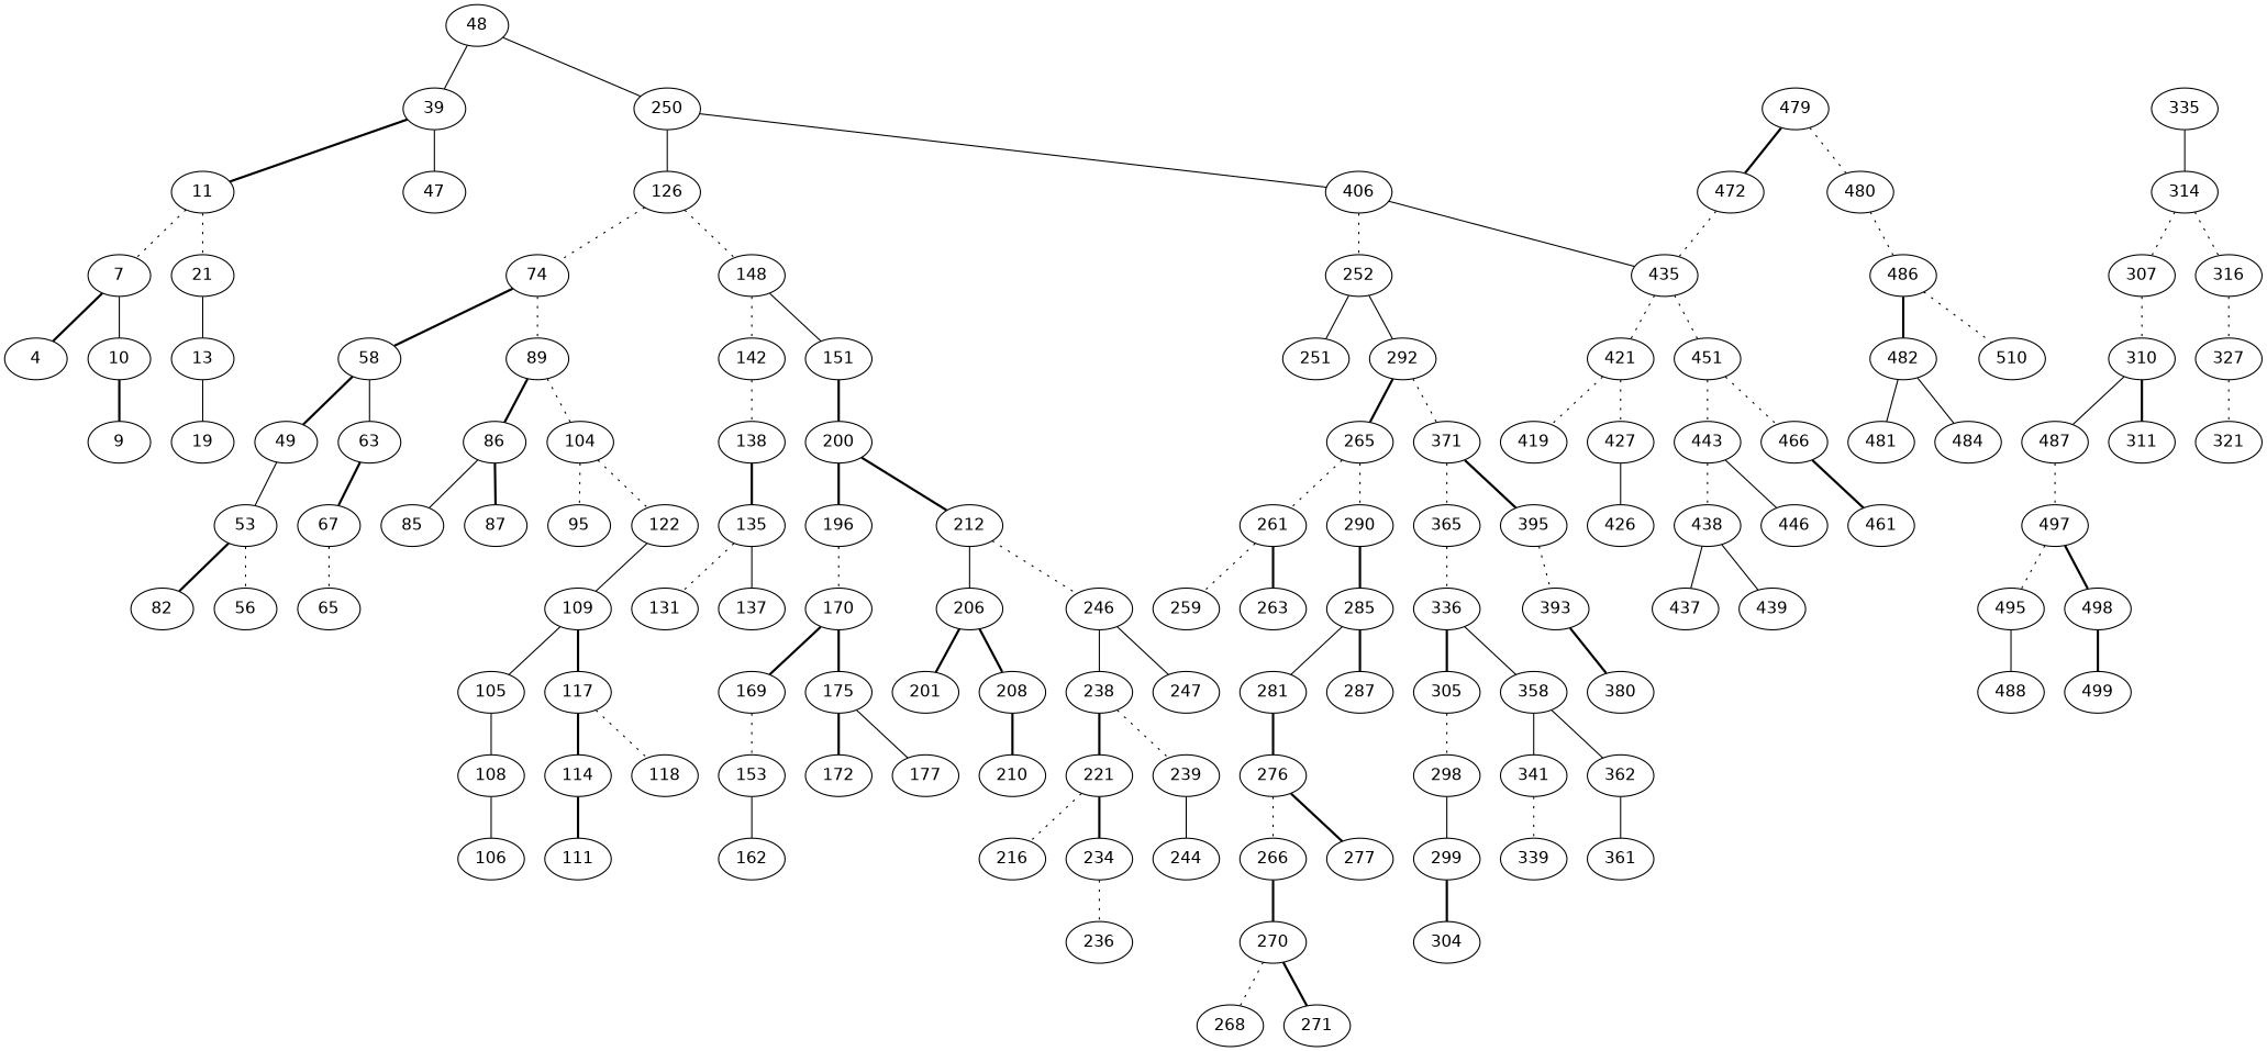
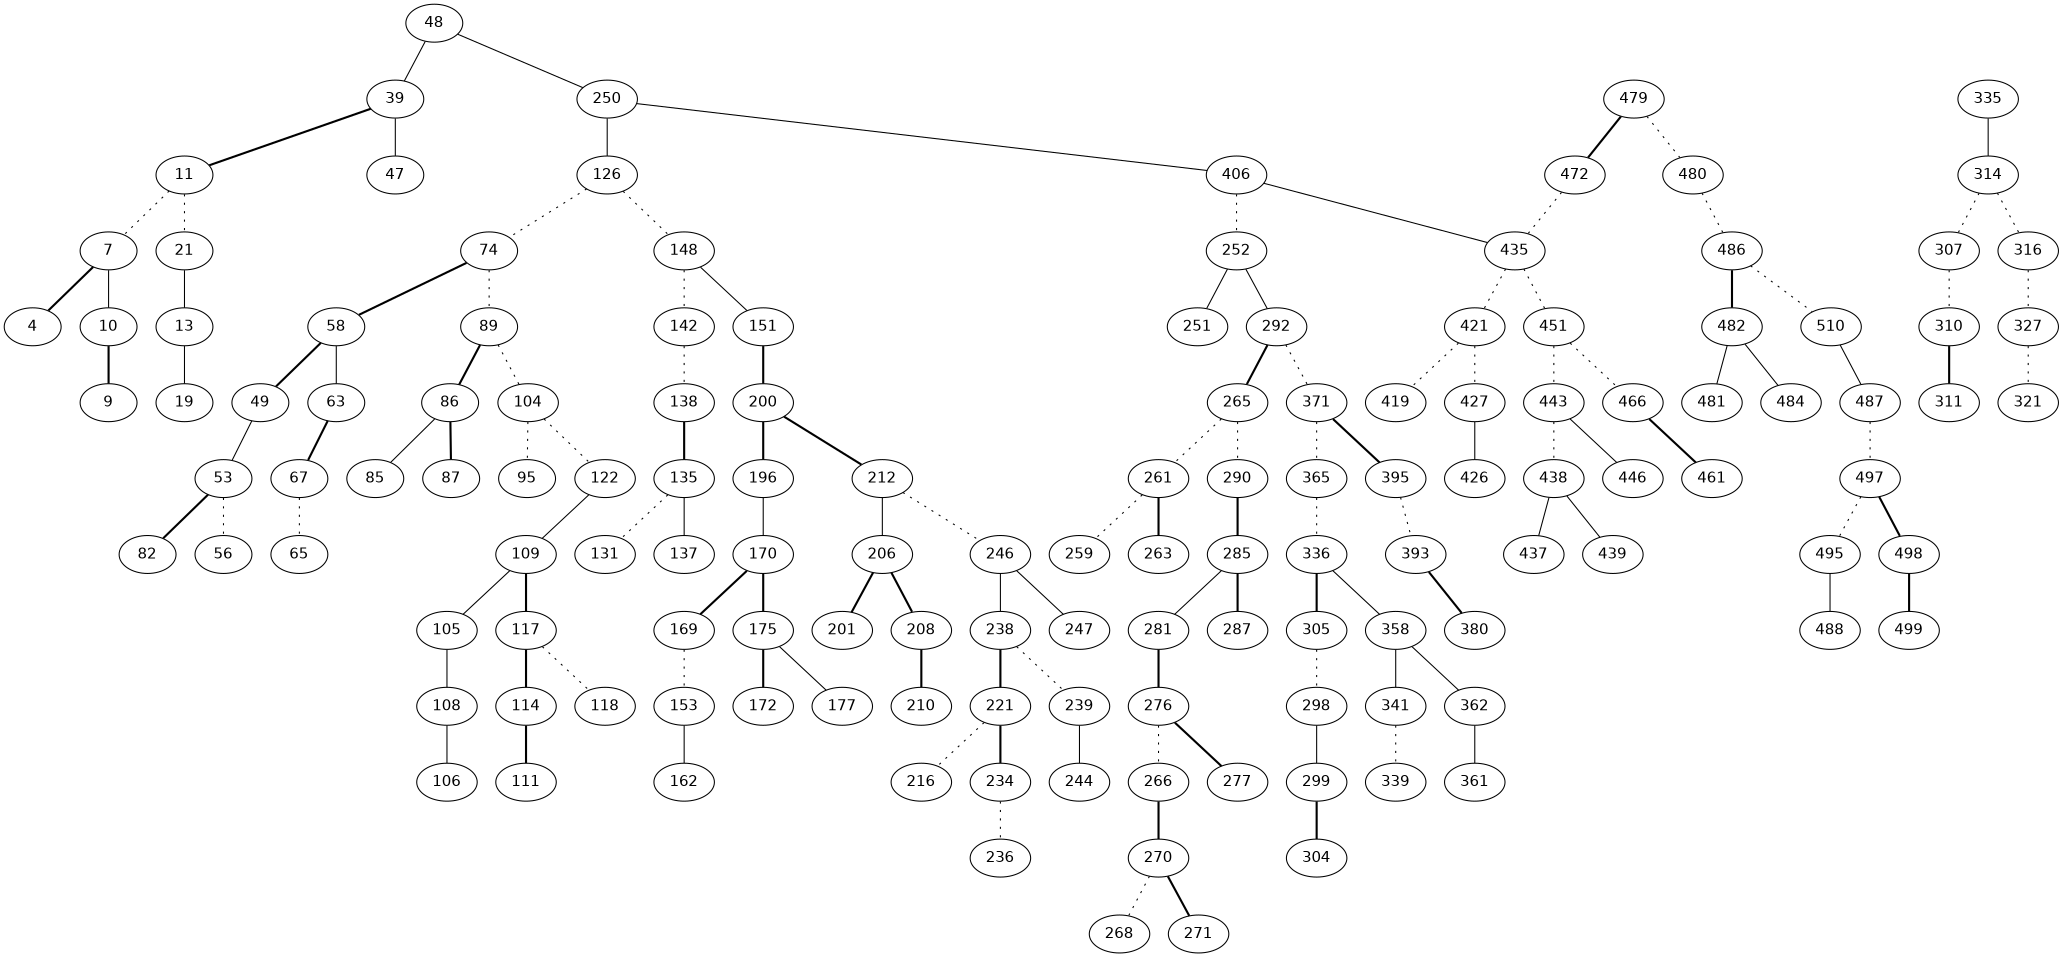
  graph {
    node [fontname=Helvetica]
    edge [style=dotted]
    n1 [label=48]
    n2 [label=39]
    n3 [label=250]
    n4 [label=11]
    n5 [label=47]
    n6 [label=126]
    n7 [label=406]
    n8 [label=7]
    n9 [label=21]
    n10 [label=4]
    n11 [label=10]
    n12 [label=13]
    n13 [label=9]
    n14 [label=19]
    n15 [label=74]
    n16 [label=148]
    n17 [label=252]
    n18 [label=435]
    n19 [label=58]
    n20 [label=89]
    n21 [label=142]
    n22 [label=151]
    n23 [label=49]
    n24 [label=63]
    n25 [label=86]
    n26 [label=104]
    n27 [label=53]
    n28 [label=67]
    n29 [label=82]
    n30 [label=56]
    n31 [label=65]
    n32 [label=85]
    n33 [label=87]
    n34 [label=95]
    n35 [label=122]
    n36 [label=109]
    n37 [label=105]
    n38 [label=117]
    n39 [label=108]
    n40 [label=114]
    n41 [label=118]
    n42 [label=106]
    n43 [label=111]
    n44 [label=138]
    n45 [label=200]
    n46 [label=135]
    n47 [label=131]
    n48 [label=137]
    n49 [label=196]
    n50 [label=212]
    n51 [label=170]
    n52 [label=206]
    n53 [label=246]
    n54 [label=169]
    n55 [label=175]
    n56 [label=153]
    n57 [label=172]
    n58 [label=177]
    n59 [label=162]
    n60 [label=201]
    n61 [label=208]
    n62 [label=238]
    n63 [label=247]
    n64 [label=210]
    n65 [label=221]
    n66 [label=239]
    n67 [label=216]
    n68 [label=234]
    n69 [label=244]
    n70 [label=236]
    n71 [label=251]
    n72 [label=292]
    n73 [label=479]
    n74 [label=472]
    n75 [label=480]
    n76 [label=265]
    n77 [label=371]
    n78 [label=261]
    n79 [label=290]
    n80 [label=365]
    n81 [label=395]
    n82 [label=259]
    n83 [label=263]
    n84 [label=285]
    n85 [label=281]
    n86 [label=287]
    n87 [label=276]
    n88 [label=266]
    n89 [label=277]
    n90 [label=270]
    n91 [label=268]
    n92 [label=271]
    n93 [label=336]
    n94 [label=393]
    n95 [label=305]
    n96 [label=358]
    n97 [label=298]
    n98 [label=341]
    n99 [label=362]
    n100 [label=299]
    n101 [label=335]
    n102 [label=314]
    n103 [label=304]
    n104 [label=307]
    n105 [label=316]
    n106 [label=310]
    n107 [label=327]
    n108 [label=311]
    n109 [label=321]
    n110 [label=339]
    n111 [label=361]
    n112 [label=380]
    n113 [label=486]
    n114 [label=421]
    n115 [label=451]
    n116 [label=419]
    n117 [label=427]
    n118 [label=443]
    n119 [label=466]
    n120 [label=426]
    n121 [label=438]
    n122 [label=446]
    n123 [label=461]
    n124 [label=437]
    n125 [label=439]
    n126 [label=482]
    n127 [label=510]
    n128 [label=481]
    n129 [label=484]
    n130 [label=487]
    n131 [label=497]
    n132 [label=495]
    n133 [label=498]
    n134 [label=488]
    n135 [label=499]
    n1 -- n2 [style=solid]
    n1 -- n3 [style=solid]
    n2 -- n4 [style=bold]
    n2 -- n5 [style=solid]
    n3 -- n6 [style=solid]
    n3 -- n7 [style=solid]
    n4 -- n8
    n4 -- n9
    n6 -- n15
    n6 -- n16
    n7 -- n17
    n7 -- n18 [style=solid]
    n8 -- n10 [style=bold]
    n8 -- n11 [style=solid]
    n9 -- n12 [style=solid]
    n11 -- n13 [style=bold]
    n12 -- n14 [style=solid]
    n15 -- n19 [style=bold]
    n15 -- n20
    n16 -- n21
    n16 -- n22 [style=solid]
    n17 -- n71 [style=solid]
    n17 -- n72 [style=solid]
    n18 -- n114
    n18 -- n115
    n19 -- n23 [style=bold]
    n19 -- n24 [style=solid]
    n20 -- n25 [style=bold]
    n20 -- n26
    n21 -- n44
    n22 -- n45 [style=bold]
    n23 -- n27 [style=solid]
    n24 -- n28 [style=bold]
    n25 -- n32 [style=solid]
    n25 -- n33 [style=bold]
    n26 -- n34
    n26 -- n35
    n27 -- n29 [style=bold]
    n27 -- n30
    n28 -- n31
    n35 -- n36 [style=solid]
    n36 -- n37 [style=solid]
    n36 -- n38 [style=bold]
    n37 -- n39 [style=solid]
    n38 -- n40 [style=bold]
    n38 -- n41
    n39 -- n42 [style=solid]
    n40 -- n43 [style=bold]
    n44 -- n46 [style=bold]
    n45 -- n49 [style=bold]
    n45 -- n50 [style=bold]
    n46 -- n47
    n46 -- n48 [style=solid]
-   n49 -- n51
+   n49 -- n51 [style=solid]
    n50 -- n52 [style=solid]
    n50 -- n53
    n51 -- n54 [style=bold]
    n51 -- n55 [style=bold]
    n52 -- n60 [style=bold]
    n52 -- n61 [style=bold]
    n53 -- n62 [style=solid]
    n53 -- n63 [style=solid]
    n54 -- n56
    n55 -- n57 [style=bold]
    n55 -- n58 [style=solid]
    n56 -- n59 [style=solid]
    n61 -- n64 [style=bold]
    n62 -- n65 [style=bold]
    n62 -- n66
    n65 -- n67
    n65 -- n68 [style=bold]
    n66 -- n69 [style=solid]
    n68 -- n70
    n72 -- n76 [style=bold]
    n72 -- n77
    n73 -- n74 [style=bold]
    n73 -- n75
    n74 -- n18
    n75 -- n113
    n76 -- n78
    n76 -- n79
    n77 -- n80
    n77 -- n81 [style=bold]
    n78 -- n82
    n78 -- n83 [style=bold]
    n79 -- n84 [style=bold]
    n80 -- n93
    n81 -- n94
    n84 -- n85 [style=solid]
    n84 -- n86 [style=bold]
    n85 -- n87 [style=bold]
    n87 -- n88
    n87 -- n89 [style=bold]
    n88 -- n90 [style=bold]
    n90 -- n91
    n90 -- n92 [style=bold]
    n93 -- n95 [style=bold]
    n93 -- n96 [style=solid]
    n94 -- n112 [style=bold]
    n95 -- n97
    n96 -- n98 [style=solid]
    n96 -- n99 [style=solid]
    n97 -- n100 [style=solid]
    n98 -- n110
    n99 -- n111 [style=solid]
    n100 -- n103 [style=bold]
    n101 -- n102 [style=solid]
    n102 -- n104
    n102 -- n105
    n104 -- n106
    n105 -- n107
    n106 -- n108 [style=bold]
    n107 -- n109
    n113 -- n126 [style=bold]
    n113 -- n127
    n114 -- n116
    n114 -- n117
    n115 -- n118
    n115 -- n119
    n117 -- n120 [style=solid]
    n118 -- n121
    n118 -- n122 [style=solid]
    n119 -- n123 [style=bold]
    n121 -- n124 [style=solid]
    n121 -- n125 [style=solid]
    n126 -- n128 [style=solid]
    n126 -- n129 [style=solid]
-   n106 -- n130 [style=solid]
+   n127 -- n130 [style=solid]
    n130 -- n131
    n131 -- n132
    n131 -- n133 [style=bold]
    n132 -- n134 [style=solid]
    n133 -- n135 [style=bold]
  }
